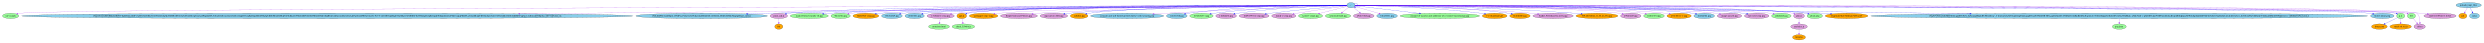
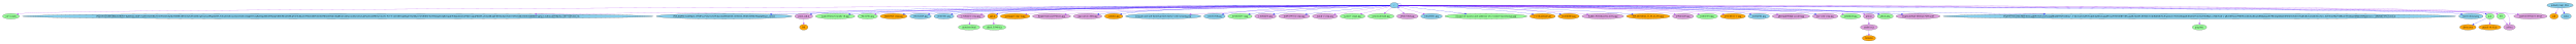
  strict digraph {
    concentrate=true
    fontname="PT Serif"
    node [fillcolor=plum fontname="PT Serif" style=filled]
    edge [color=purple fontname="PT Serif"]
    "/" [fillcolor=skyblue]
    "var=ccauds" [fillcolor=palegreen]
    "eNp1UltOAzEMvBBoz0ARFR-FIigH8CZu1iKNV7a3j9sT2O5HkvYnUWbieDwZp9p53MMUrRNUtAeXETdAShi1g54nexzdP6qjkGEFLsVXsob3nEwLxC4j1reCkK-xfjLjpNVrcigRjdAXgMsNMTXyJqNIRlhWExZH8NqF0Z78d6LmhT9SwEdKP82UIXIP8R2OXYJjD1KQfESJcCmHu2woZSvnvRxAdcPgUeomB9B5uY2u6Yx-PcVY-sOOIHY6gOBqdrT5ufbKyzl76NHflfCFIG5Y8bmgBz7gBwSsgsEWKQz2mtnbzPMct7uqtqPRDeFLu51ksZRCQZ7IB7Sm5prsTz61UUWwSdDveCRX5sSB8KSVwgXczv_b2Ir4xoJVftlQrlsu-AXV-lQ9.min.css" [fillcolor=skyblue]
    "eNrLKtZPSU1LLM0p0c_JTNJPzs_Pzkwt1slCFS4tyczJLMEikZiUX1riHhCCLI7DjNz8lNSivMyqIgDOayt_.min.js" [fillcolor=skyblue]
    "amzn_ads.js"
    "toasted-bread-crumbs-18.jpg" [fillcolor=palegreen]
    "96614702.jpg" [fillcolor=palegreen]
    "86063923-crop.jpg" [fillcolor=orange]
    "533766329.jpg" [fillcolor=skyblue]
    "83107331.jpg" [fillcolor=skyblue]
    "175822472-crop.jpg"
    "gpt.js" [fillcolor=orange]
    "wallpaper-crop-2.jpg" [fillcolor=orange]
    "Bright-Sofa-and-Pillows.jpg"
    "egg-carton-2500.jpg"
    "radishes.jpg" [fillcolor=orange]
    "avocado-and-soft-boiled-grilled-cheese-with-sriracha.png" [fillcolor=skyblue]
    "126372518.jpg" [fillcolor=skyblue]
    "107232369-1.jpg" [fillcolor=palegreen]
    "118826235.jpg"
    "00097099-02-crop.jpg"
    "braids-2-crop.jpg"
    "Look17-crop2.jpg" [fillcolor=palegreen]
    "siliconvalley40.jpg" [fillcolor=palegreen]
    "494877825.jpg"
    "536455551.jpg" [fillcolor=skyblue]
    "concept-of-success-and-ambition-of-a-winner-businessman.jpg" [fillcolor=palegreen]
    "7-2-thumbnail.gif" [fillcolor=orange]
    "544540387.jpg" [fillcolor=orange]
    "Stalker_PeterDazeley_Getty.jpg"
    "WP_20130824_11_33_24_Pro.jpg" [fillcolor=orange]
    "493602237.jpg"
    "148847370.jpg" [fillcolor=palegreen]
    "475158511-1-.jpg" [fillcolor=orange]
    "166346381.jpg" [fillcolor=skyblue]
-   "image-accueil.jpg"
+   "image-accueil.jpg" [label="gBwSsgsEWKQz-accueil.jpg"]
    "key-west-crop.jpg"
    "stdid4623.jpg" [fillcolor=palegreen]
    "gtm.js"
    "about.png" [fillcolor=palegreen]
-   "DuplicateSlab-Medium-Web.woff" [fillcolor=orange]
+   "DuplicateSlab-Medium-Web.woff"
    "eNqFUVFOwzAMvRBS78CkCqQNPnYCN_EaFycujgMbp6dTkWhCJX4sy-_5-dmecufxAoWtYxq66b2g3h6mugqDFGuLFlTMGHfJT5RN_gqt8kf4uh0F_BYtByb31vJnBodB2KNuIUqGmoC7YrSGXXQpoK5RsZrGPw6eI4yYt8jIMgC_wMdvNoD-z-gRrDRTIuQ19HRF3xeubGZxdDcprkRMdg6guNt9RlAXqtZZjGkM9shFdzTzXet1NpJULRck4rxsbIrJUxrbcw_XzNTc2oFKyVhbRzxJ7TbhZ2a05fKbtNWPQOwC1n--iMb8DZ729wA.min.js" [fillcolor=skyblue]
    "footer-about.png" [fillcolor=skyblue]
    "p.js" [fillcolor=palegreen]
    "0 B" [fillcolor=palegreen]
    collect
    14457257891617110545
    bid [fillcolor=orange]
    "container.html" [fillcolor=palegreen]
    "check_359604.js" [fillcolor=palegreen]
    "analytics.js"
    "png;base" [fillcolor=palegreen]
    "about.com" [fillcolor=orange]
    "ptrack-v0.4.0.js" [fillcolor=orange]
    "pubads_impl_58.js" [fillcolor=skyblue]
    ads [fillcolor=orange]
    "osd.js" [fillcolor=skyblue]
    "linkid.js" [fillcolor=orange]
    "/" -> "/" [color=blue]
    "/" -> "var=ccauds"
    "/" -> "eNp1UltOAzEMvBBoz0ARFR-FIigH8CZu1iKNV7a3j9sT2O5HkvYnUWbieDwZp9p53MMUrRNUtAeXETdAShi1g54nexzdP6qjkGEFLsVXsob3nEwLxC4j1reCkK-xfjLjpNVrcigRjdAXgMsNMTXyJqNIRlhWExZH8NqF0Z78d6LmhT9SwEdKP82UIXIP8R2OXYJjD1KQfESJcCmHu2woZSvnvRxAdcPgUeomB9B5uY2u6Yx-PcVY-sOOIHY6gOBqdrT5ufbKyzl76NHflfCFIG5Y8bmgBz7gBwSsgsEWKQz2mtnbzPMct7uqtqPRDeFLu51ksZRCQZ7IB7Sm5prsTz61UUWwSdDveCRX5sSB8KSVwgXczv_b2Ir4xoJVftlQrlsu-AXV-lQ9.min.css"
    "/" -> "eNrLKtZPSU1LLM0p0c_JTNJPzs_Pzkwt1slCFS4tyczJLMEikZiUX1riHhCCLI7DjNz8lNSivMyqIgDOayt_.min.js" [color=blue]
    "/" -> "amzn_ads.js" [color=blue]
    "/" -> "toasted-bread-crumbs-18.jpg" [color=blue]
    "/" -> "96614702.jpg"
    "/" -> "86063923-crop.jpg" [color=blue]
    "/" -> "533766329.jpg" [color=blue]
    "/" -> "83107331.jpg" [color=blue]
    "/" -> "175822472-crop.jpg"
    "/" -> "gpt.js" [color=blue]
    "/" -> "wallpaper-crop-2.jpg"
    "/" -> "Bright-Sofa-and-Pillows.jpg"
    "/" -> "egg-carton-2500.jpg" [color=blue]
    "/" -> "radishes.jpg" [color=blue]
    "/" -> "avocado-and-soft-boiled-grilled-cheese-with-sriracha.png"
    "/" -> "126372518.jpg" [color=blue]
    "/" -> "107232369-1.jpg" [color=blue]
    "/" -> "118826235.jpg" [color=blue]
    "/" -> "00097099-02-crop.jpg" [color=blue]
    "/" -> "braids-2-crop.jpg"
    "/" -> "Look17-crop2.jpg"
    "/" -> "siliconvalley40.jpg"
    "/" -> "494877825.jpg"
    "/" -> "536455551.jpg"
    "/" -> "concept-of-success-and-ambition-of-a-winner-businessman.jpg" [color=blue]
    "/" -> "7-2-thumbnail.gif" [color=blue]
    "/" -> "544540387.jpg" [color=blue]
    "/" -> "Stalker_PeterDazeley_Getty.jpg"
    "/" -> "WP_20130824_11_33_24_Pro.jpg" [color=blue]
    "/" -> "493602237.jpg"
    "/" -> "148847370.jpg"
    "/" -> "475158511-1-.jpg"
    "/" -> "166346381.jpg" [color=blue]
    "/" -> "image-accueil.jpg"
    "/" -> "key-west-crop.jpg" [color=blue]
    "/" -> "stdid4623.jpg"
    "/" -> "gtm.js"
    "/" -> "about.png" [color=blue]
    "/" -> "DuplicateSlab-Medium-Web.woff" [color=blue]
    "/" -> "eNqFUVFOwzAMvRBS78CkCqQNPnYCN_EaFycujgMbp6dTkWhCJX4sy-_5-dmecufxAoWtYxq66b2g3h6mugqDFGuLFlTMGHfJT5RN_gqt8kf4uh0F_BYtByb31vJnBodB2KNuIUqGmoC7YrSGXXQpoK5RsZrGPw6eI4yYt8jIMgC_wMdvNoD-z-gRrDRTIuQ19HRF3xeubGZxdDcprkRMdg6guNt9RlAXqtZZjGkM9shFdzTzXet1NpJULRck4rxsbIrJUxrbcw_XzNTc2oFKyVhbRzxJ7TbhZ2a05fKbtNWPQOwC1n--iMb8DZ729wA.min.js" [color=blue]
    "/" -> "footer-about.png" [color=blue]
    "/" -> "p.js" [color=blue]
    "/" -> "0 B"
    "/" -> collect
    "/" -> 14457257891617110545
    "amzn_ads.js" -> bid
    "175822472-crop.jpg" -> "container.html"
    "gpt.js" -> "check_359604.js"
    "gtm.js" -> "analytics.js"
    "eNqFUVFOwzAMvRBS78CkCqQNPnYCN_EaFycujgMbp6dTkWhCJX4sy-_5-dmecufxAoWtYxq66b2g3h6mugqDFGuLFlTMGHfJT5RN_gqt8kf4uh0F_BYtByb31vJnBodB2KNuIUqGmoC7YrSGXXQpoK5RsZrGPw6eI4yYt8jIMgC_wMdvNoD-z-gRrDRTIuQ19HRF3xeubGZxdDcprkRMdg6guNt9RlAXqtZZjGkM9shFdzTzXet1NpJULRck4rxsbIrJUxrbcw_XzNTc2oFKyVhbRzxJ7TbhZ2a05fKbtNWPQOwC1n--iMb8DZ729wA.min.js" -> "png;base"
    "p.js" -> "about.com" [color=blue]
    "p.js" -> "ptrack-v0.4.0.js"
    "0 B" -> collect
    "analytics.js" -> "linkid.js"
    "pubads_impl_58.js" -> ads
    "pubads_impl_58.js" -> "osd.js" [color=blue]
  }
